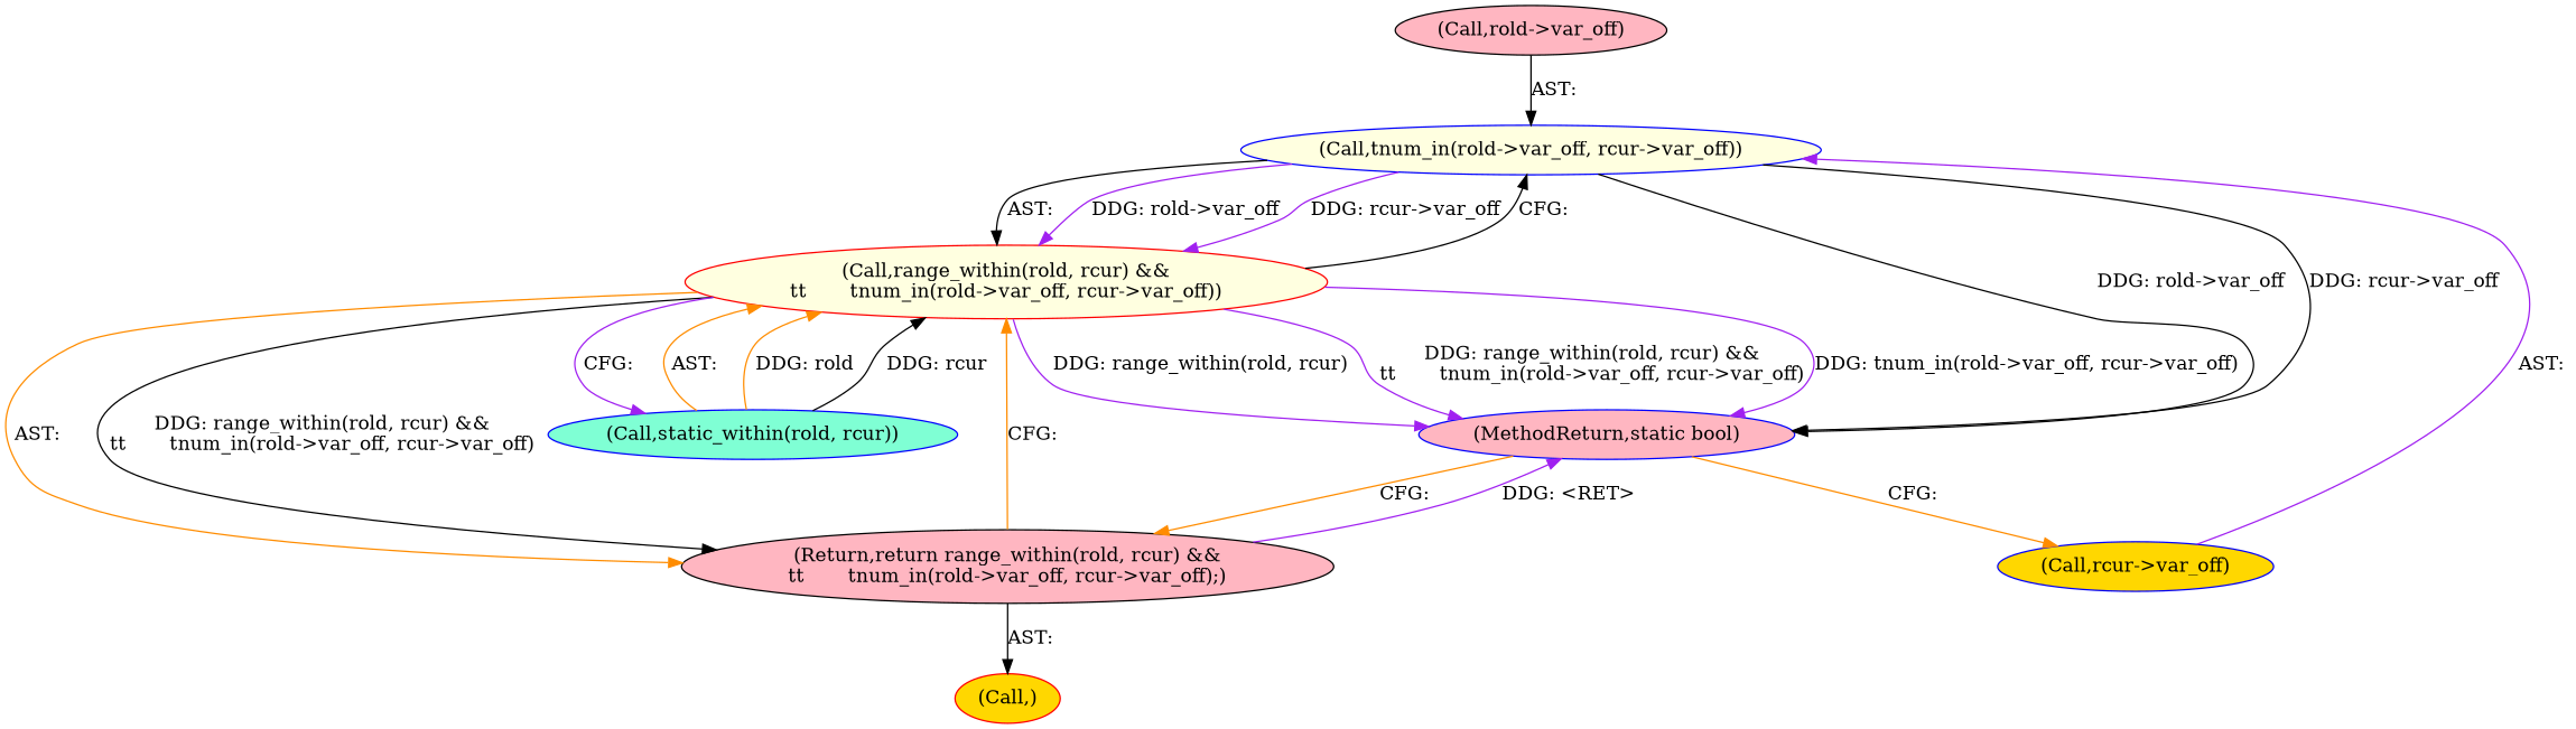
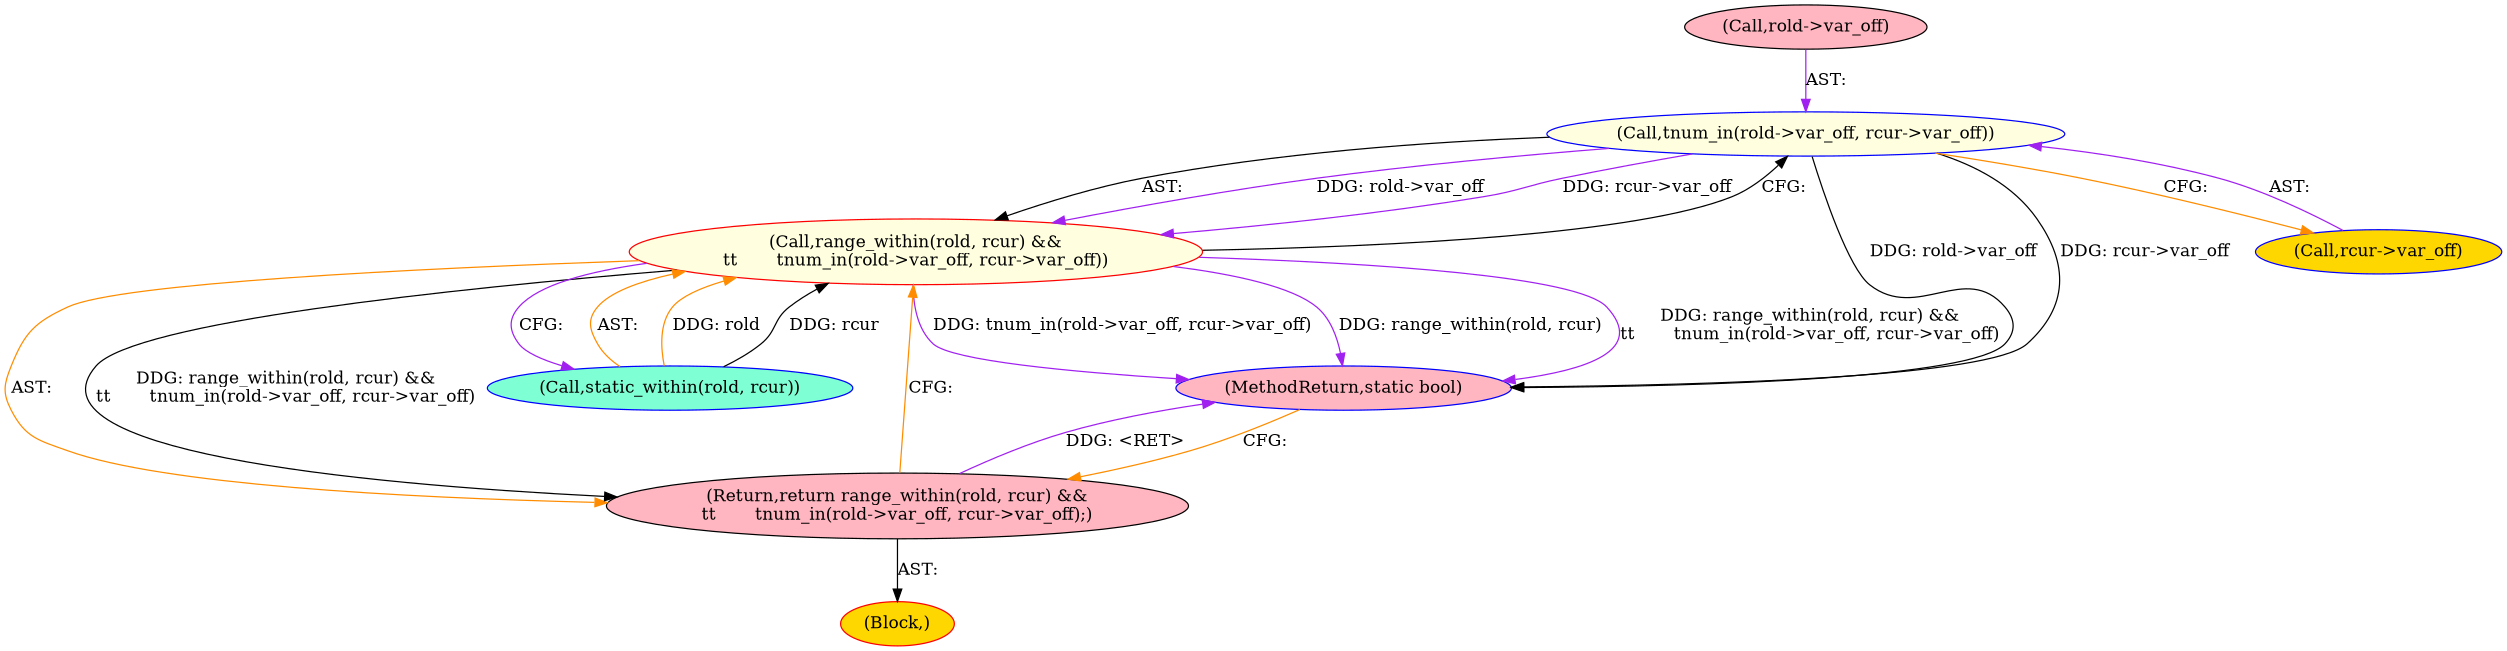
  digraph {
    node [color=blue fillcolor=lightpink style=filled]
    edge [color=purple]
    n1 [fillcolor=lightyellow label="(Call,tnum_in(rold->var_off, rcur->var_off))"]
    n2 [color=red fillcolor=lightyellow label="(Call,range_within(rold, rcur) &&\n\t\t       tnum_in(rold->var_off, rcur->var_off))"]
    n3 [label="(MethodReturn,static bool)"]
    n4 [fillcolor=gold label="(Call,rcur->var_off)"]
    n5 [color=black label="(Return,return range_within(rold, rcur) &&\n\t\t       tnum_in(rold->var_off, rcur->var_off);)"]
    n6 [fillcolor=aquamarine label="(Call,static_within(rold, rcur))"]
-   n7 [color=red fillcolor=gold label="(Call,)"]
+   n7 [color=red fillcolor=gold label="(Block,)"]
    n8 [color=black label="(Call,rold->var_off)"]
    n1 -> n2 [color=black label="AST: "]
    n1 -> n2 [label="DDG: rold->var_off"]
    n1 -> n2 [label="DDG: rcur->var_off"]
    n1 -> n3 [color=black label="DDG: rold->var_off"]
    n1 -> n3 [color=black label="DDG: rcur->var_off"]
-   n3 -> n4 [color=darkorange label="CFG: "]
+   n1 -> n4 [color=darkorange label="CFG: "]
    n2 -> n1 [color=black label="CFG: "]
    n2 -> n3 [label="DDG: range_within(rold, rcur)"]
    n2 -> n3 [label="DDG: range_within(rold, rcur) &&\n\t\t       tnum_in(rold->var_off, rcur->var_off)"]
    n2 -> n3 [label="DDG: tnum_in(rold->var_off, rcur->var_off)"]
    n2 -> n5 [color=darkorange label="AST: "]
    n2 -> n5 [color=black label="DDG: range_within(rold, rcur) &&\n\t\t       tnum_in(rold->var_off, rcur->var_off)"]
    n2 -> n6 [label="CFG: "]
    n3 -> n5 [color=darkorange label="CFG: "]
    n4 -> n1 [label="AST: "]
    n5 -> n2 [color=darkorange label="CFG: "]
    n5 -> n3 [label="DDG: <RET>"]
    n5 -> n7 [color=black label="AST: "]
    n6 -> n2 [color=darkorange label="AST: "]
    n6 -> n2 [color=darkorange label="DDG: rold"]
    n6 -> n2 [color=black label="DDG: rcur"]
-   n8 -> n1 [color=black label="AST: "]
+   n8 -> n1 [label="AST: "]
  }
